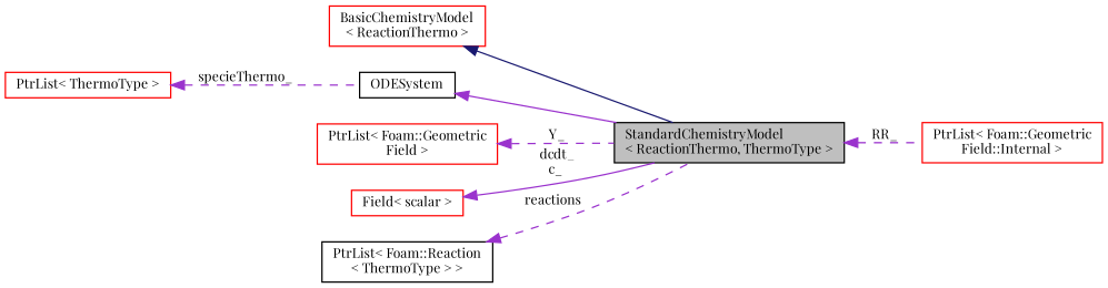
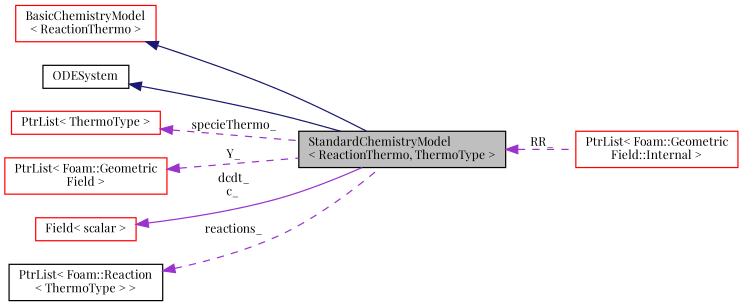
  digraph {
    fontname="Playfair Display"
    rankdir=LR
    node [color=red fontname="Playfair Display" fontsize=10 shape=record]
    edge [color=darkorchid3 dir=back fontname="Playfair Display" fontsize=10 labelfontname=Helvetica labelfontsize=10 style=dashed]
    n1 [color=black fillcolor=grey75 fontcolor=black height=0.2 label="StandardChemistryModel\l\< ReactionThermo, ThermoType \>" style=filled width=0.4]
    n2 [height=0.2 label="PtrList\< Foam::Geometric\lField::Internal \>" width=0.4]
    n3 [height=0.2 label="BasicChemistryModel\l\< ReactionThermo \>" width=0.4]
    n4 [color=black height=0.2 label=ODESystem width=0.4]
    n5 [height=0.2 label="PtrList\< ThermoType \>" width=0.4]
    n6 [height=0.2 label="PtrList\< Foam::Geometric\lField \>" width=0.4]
    n7 [height=0.2 label="Field\< scalar \>" width=0.4]
    n8 [color=black height=0.2 label="PtrList\< Foam::Reaction\l\< ThermoType \> \>" width=0.4]
    n1 -> n2 [label=" RR_"]
    n3 -> n1 [color=midnightblue style=solid]
-   n4 -> n1 [style=solid]
-   n5 -> n4 [label=" specieThermo_"]
+   n4 -> n1 [color=midnightblue style=solid]
+   n5 -> n1 [label=" specieThermo_"]
    n6 -> n1 [label=" Y_"]
    n7 -> n1 [label=" dcdt_\nc_" style=solid]
    n8 -> n1 [label=" reactions_"]
  }
